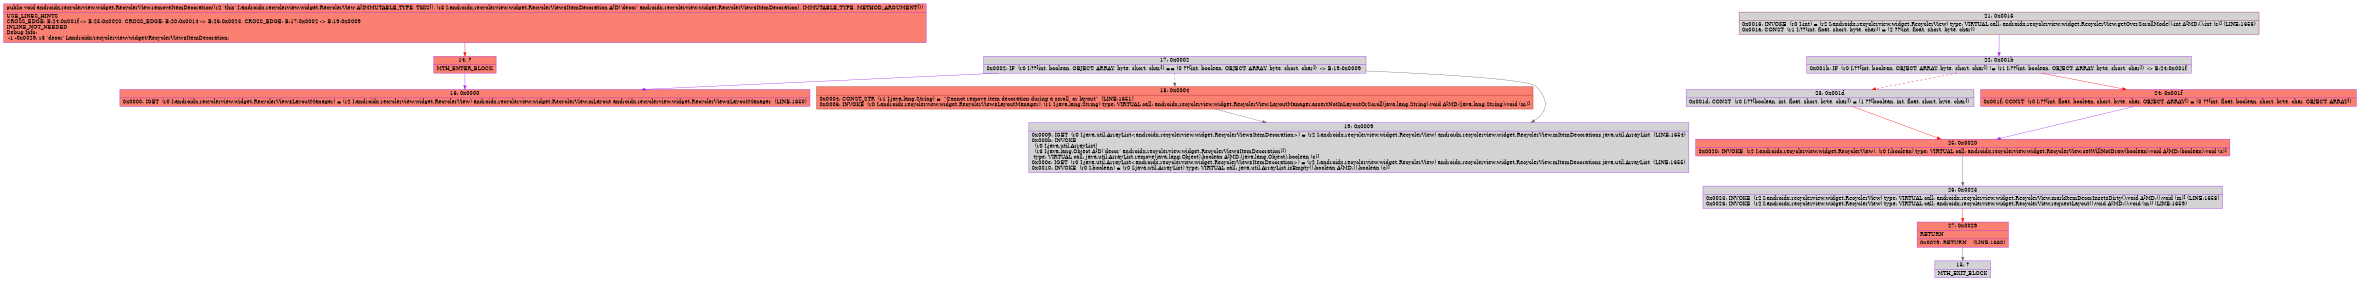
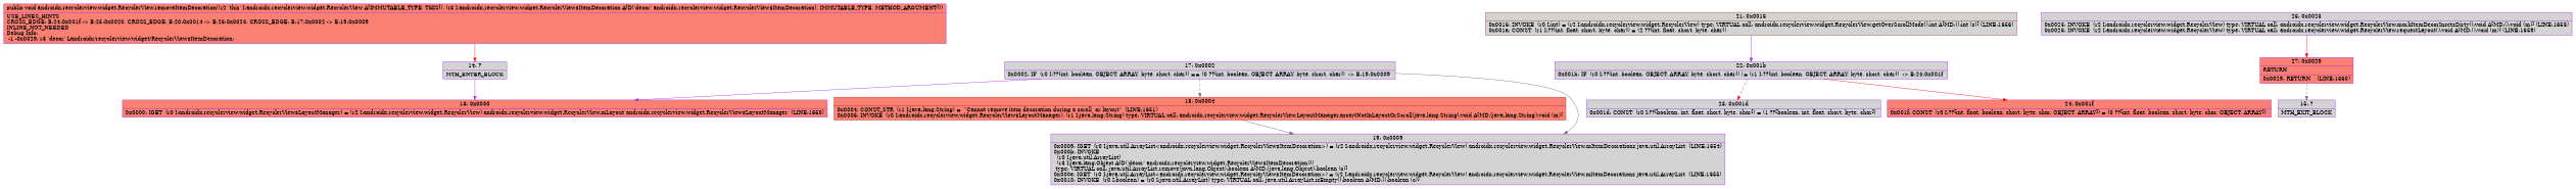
  digraph {
    node [color=purple fillcolor=lightgrey shape=record style=filled]
    edge [color=gray40]
-   n1 [fillcolor=salmon label="{14\:\ ?|MTH_ENTER_BLOCK\l}"]
+   n1 [label="{14\:\ ?|MTH_ENTER_BLOCK\l}"]
    n2 [fillcolor=salmon label="{16\:\ 0x0000|0x0000: IGET  (r0 I:androidx.recyclerview.widget.RecyclerView$LayoutManager) = (r2 I:androidx.recyclerview.widget.RecyclerView) androidx.recyclerview.widget.RecyclerView.mLayout androidx.recyclerview.widget.RecyclerView$LayoutManager  (LINE:1650)\l}"]
    n3 [label="{17\:\ 0x0002|0x0002: IF  (r0 I:??[int, boolean, OBJECT, ARRAY, byte, short, char]) == (0 ??[int, boolean, OBJECT, ARRAY, byte, short, char])  \-\> B:19:0x0009 \l}"]
    n4 [color=brown fillcolor=salmon label="{18\:\ 0x0004|0x0004: CONST_STR  (r1 I:java.lang.String) =  \"Cannot remove item decoration during a scroll  or layout\"  (LINE:1651)\l0x0006: INVOKE  (r0 I:androidx.recyclerview.widget.RecyclerView$LayoutManager), (r1 I:java.lang.String) type: VIRTUAL call: androidx.recyclerview.widget.RecyclerView.LayoutManager.assertNotInLayoutOrScroll(java.lang.String):void A[MD:(java.lang.String):void (m)]\l}"]
    n5 [label="{19\:\ 0x0009|0x0009: IGET  (r0 I:java.util.ArrayList\<androidx.recyclerview.widget.RecyclerView$ItemDecoration\>) = (r2 I:androidx.recyclerview.widget.RecyclerView) androidx.recyclerview.widget.RecyclerView.mItemDecorations java.util.ArrayList  (LINE:1654)\l0x000b: INVOKE  \l  (r0 I:java.util.ArrayList)\l  (r3 I:java.lang.Object A[D('decor' androidx.recyclerview.widget.RecyclerView$ItemDecoration)])\l type: VIRTUAL call: java.util.ArrayList.remove(java.lang.Object):boolean A[MD:(java.lang.Object):boolean (c)]\l0x000e: IGET  (r0 I:java.util.ArrayList\<androidx.recyclerview.widget.RecyclerView$ItemDecoration\>) = (r2 I:androidx.recyclerview.widget.RecyclerView) androidx.recyclerview.widget.RecyclerView.mItemDecorations java.util.ArrayList  (LINE:1655)\l0x0010: INVOKE  (r0 I:boolean) = (r0 I:java.util.ArrayList) type: VIRTUAL call: java.util.ArrayList.isEmpty():boolean A[MD:():boolean (c)]\l}"]
    n6 [color=brown label="{21\:\ 0x0016|0x0016: INVOKE  (r0 I:int) = (r2 I:androidx.recyclerview.widget.RecyclerView) type: VIRTUAL call: androidx.recyclerview.widget.RecyclerView.getOverScrollMode():int A[MD:():int (s)] (LINE:1656)\l0x001a: CONST  (r1 I:??[int, float, short, byte, char]) = (2 ??[int, float, short, byte, char]) \l}"]
    n7 [label="{22\:\ 0x001b|0x001b: IF  (r0 I:??[int, boolean, OBJECT, ARRAY, byte, short, char]) != (r1 I:??[int, boolean, OBJECT, ARRAY, byte, short, char])  \-\> B:24:0x001f \l}"]
    n8 [label="{26\:\ 0x0023|0x0023: INVOKE  (r2 I:androidx.recyclerview.widget.RecyclerView) type: VIRTUAL call: androidx.recyclerview.widget.RecyclerView.markItemDecorInsetsDirty():void A[MD:():void (m)] (LINE:1658)\l0x0026: INVOKE  (r2 I:androidx.recyclerview.widget.RecyclerView) type: VIRTUAL call: androidx.recyclerview.widget.RecyclerView.requestLayout():void A[MD:():void (m)] (LINE:1659)\l}"]
    n9 [fillcolor=salmon label="{27\:\ 0x0029|RETURN\l|0x0029: RETURN    (LINE:1660)\l}"]
    n10 [label="{23\:\ 0x001d|0x001d: CONST  (r0 I:??[boolean, int, float, short, byte, char]) = (1 ??[boolean, int, float, short, byte, char]) \l}"]
    n11 [fillcolor=salmon label="{24\:\ 0x001f|0x001f: CONST  (r0 I:??[int, float, boolean, short, byte, char, OBJECT, ARRAY]) = (0 ??[int, float, boolean, short, byte, char, OBJECT, ARRAY]) \l}"]
-   n12 [fillcolor=salmon label="{25\:\ 0x0020|0x0020: INVOKE  (r2 I:androidx.recyclerview.widget.RecyclerView), (r0 I:boolean) type: VIRTUAL call: androidx.recyclerview.widget.RecyclerView.setWillNotDraw(boolean):void A[MD:(boolean):void (s)]\l}"]
    n13 [label="{15\:\ ?|MTH_EXIT_BLOCK\l}"]
    n14 [fillcolor=salmon label="{public void androidx.recyclerview.widget.RecyclerView.removeItemDecoration((r2 'this' I:androidx.recyclerview.widget.RecyclerView A[IMMUTABLE_TYPE, THIS]), (r3 I:androidx.recyclerview.widget.RecyclerView$ItemDecoration A[D('decor' androidx.recyclerview.widget.RecyclerView$ItemDecoration), IMMUTABLE_TYPE, METHOD_ARGUMENT]))  | USE_LINES_HINTS\lCROSS_EDGE: B:24:0x001f \-\> B:25:0x0020, CROSS_EDGE: B:20:0x0014 \-\> B:26:0x0023, CROSS_EDGE: B:17:0x0002 \-\> B:19:0x0009\lINLINE_NOT_NEEDED\lDebug Info:\l  \-1 \-0x0029: r3 'decor' Landroidx\/recyclerview\/widget\/RecyclerView$ItemDecoration;\l}"]
    n1 -> n2 [color=purple]
    n3 -> n2 [color=purple]
    n3 -> n4 [style=dashed]
    n3 -> n5
    n4 -> n5
    n6 -> n7 [color=purple]
    n7 -> n10 [color=red style=dashed]
    n7 -> n11 [color=red]
    n8 -> n9 [color=red]
-   n9 -> n13
-   n10 -> n12 [color=red]
-   n11 -> n12 [color=purple]
-   n12 -> n8
+   n9 -> n13 [style=dashed]
    n14 -> n1 [color=red]
  }
